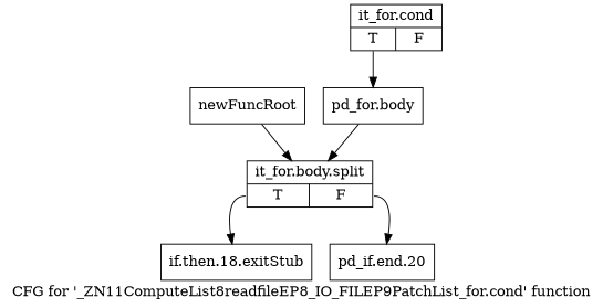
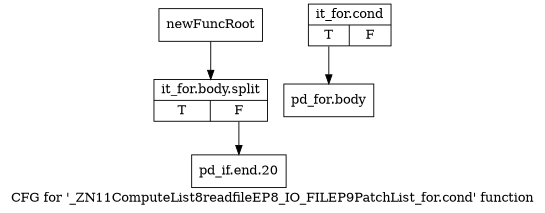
  digraph {
    label="CFG for '_ZN11ComputeList8readfileEP8_IO_FILEP9PatchList_for.cond' function"
    node [shape=record]
    n1 [label="{newFuncRoot}"]
    n2 [label="{it_for.body.split|{<s0>T|<s1>F}}"]
    n3 [label="{it_for.cond|{<s0>T|<s1>F}}"]
    n4 [label="{pd_for.body}"]
-   n5 [label="{if.then.18.exitStub}"]
    n6 [label="{pd_if.end.20}"]
    n1 -> n2
-   n2 -> n5 [tailport=s0]
    n2 -> n6 [tailport=s1]
    n3 -> n4 [tailport=s0]
-   n4 -> n2
  }
